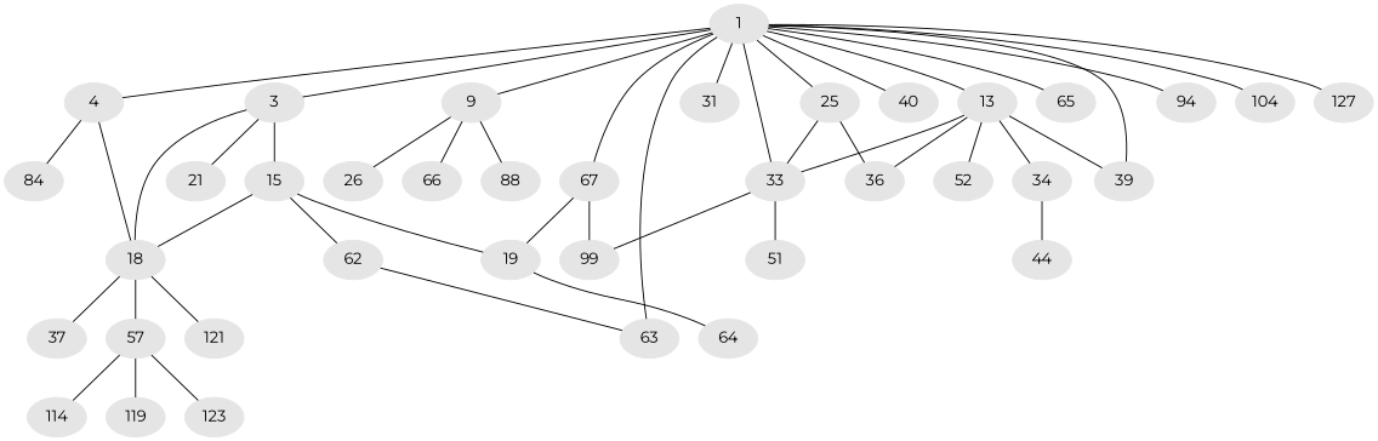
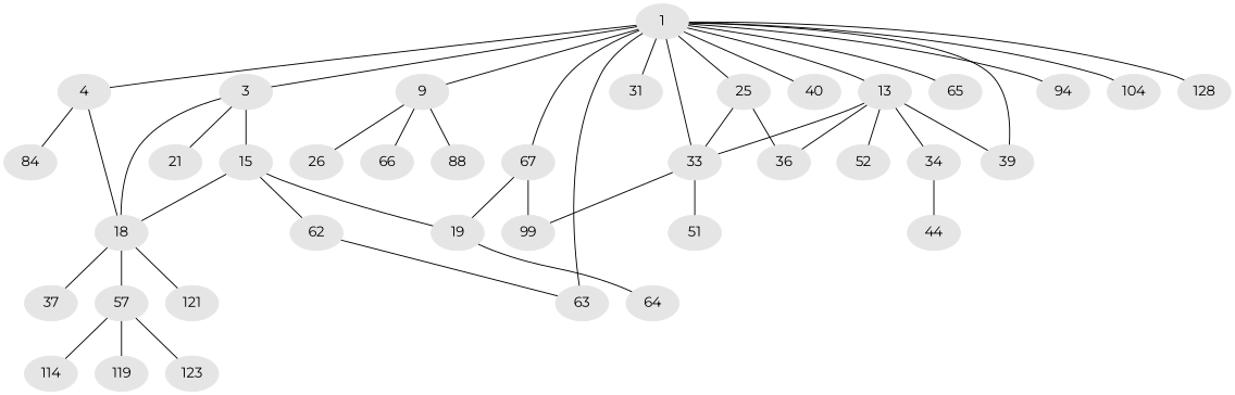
  graph {
    fontname=Montserrat
    node [color=gray90 fontname=Montserrat style=filled]
    edge [fontname=Montserrat]
    1 [super="+2+10+6"]
    3 [super="+79+12"]
    4 [super="+71+41+77+5"]
    9 [super="+17"]
    13 [super="+32+56+76+16"]
    25
    31 [super="+89"]
    33 [super="+45+70+116+87"]
    39 [super="+102"]
    40 [super="+112+80"]
    63 [super="+120+131+83"]
    65
    67
    94
    104
-   127
+   127 [label=128]
    15 [super="+43+46"]
    18 [super="+35+29+20+50"]
    21
    84
    26 [super="+54"]
    66 [super="+75"]
    88
    34
    36 [super="+113"]
    52
    19 [super="+30+24+100"]
    64 [super="+69"]
    51
    99 [super="+124"]
    62 [super="+82+108"]
    37 [super="+42"]
    57 [super="+58+117"]
    121
    44
    114
    119
    123
    1 -- 3 [weight=2]
    1 -- 4
    1 -- 9
    1 -- 13
    1 -- 25
    1 -- 31
    1 -- 33
    1 -- 39
    1 -- 40
    1 -- 63 [weight=3]
    1 -- 65
    1 -- 67
    1 -- 94
    1 -- 104
    1 -- 127
    3 -- 15
    3 -- 18
    3 -- 21
    4 -- 18
    4 -- 84
    9 -- 26
    9 -- 66
    9 -- 88
    13 -- 33
    13 -- 39
    13 -- 34
    13 -- 36
    13 -- 52
    25 -- 33
    25 -- 36
    33 -- 51
    33 -- 99
    67 -- 19
    67 -- 99
    15 -- 18
    15 -- 19
    15 -- 62
    18 -- 37
    18 -- 57
    18 -- 121
    34 -- 44
    19 -- 64
    62 -- 63
    57 -- 114
    57 -- 119
    57 -- 123
  }
